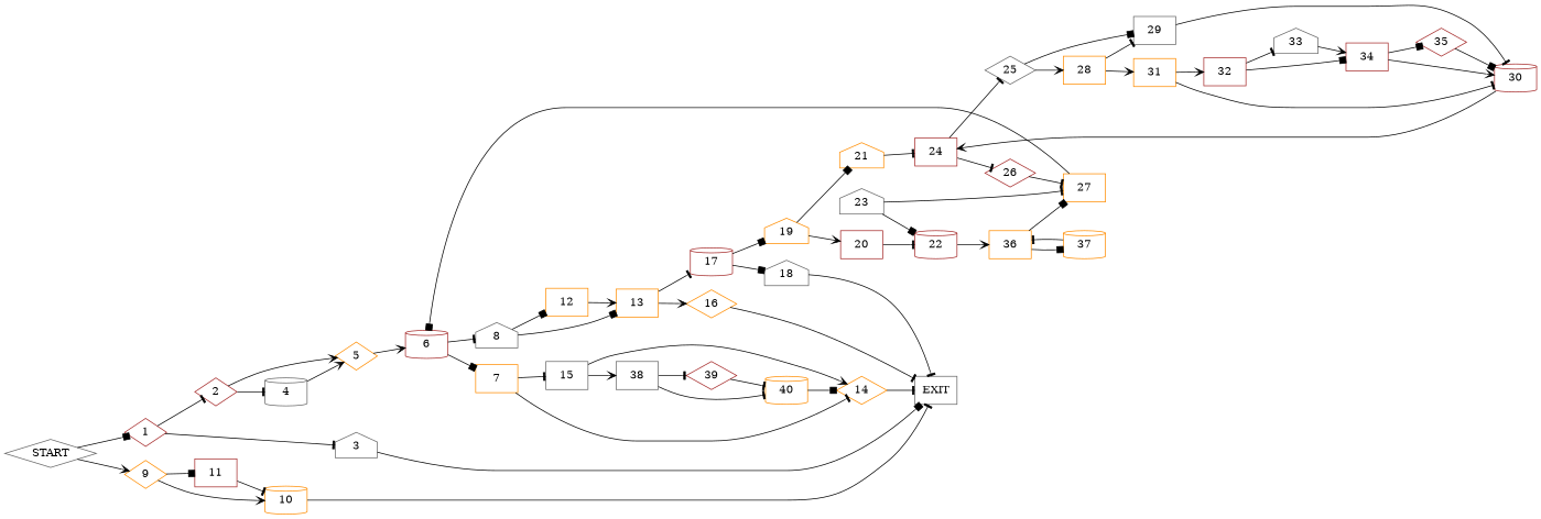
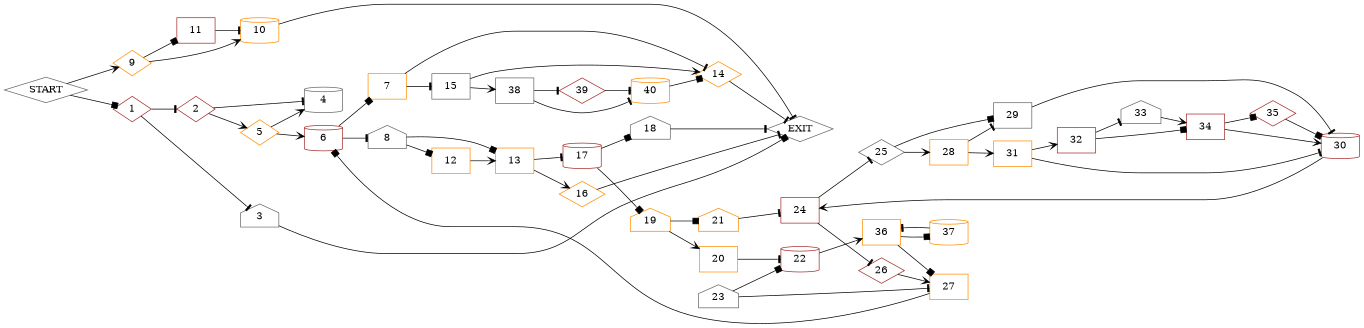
  digraph {
    rankdir=LR
    node [color=darkorange shape=box]
    edge [arrowhead=tee]
    n1 [color=gray40 label=START shape=diamond]
    1 [color=brown shape=diamond]
    9 [shape=diamond]
    2 [color=brown shape=diamond]
    3 [color=gray40 shape=house]
    10 [shape=cylinder]
    11 [color=brown]
-   n8 [color=gray40 label=EXIT]
+   n8 [color=gray40 label=EXIT shape=diamond]
    4 [color=gray40 shape=cylinder]
    5 [shape=diamond]
    6 [color=brown shape=cylinder]
    7
    8 [color=gray40 shape=house]
    14 [shape=diamond]
    15 [color=gray40]
    12
    13
    38 [color=gray40]
    16 [shape=diamond]
    17 [color=brown shape=cylinder]
    18 [color=gray40 shape=house]
    19 [shape=house]
    39 [color=brown shape=diamond]
    40 [shape=cylinder]
-   20 [color=brown]
+   20
    21 [shape=house]
    22 [color=brown shape=cylinder]
    24 [color=brown]
    36
    23 [color=gray40 shape=house]
    27
    25 [color=gray40 shape=diamond]
    26 [color=brown shape=diamond]
    37 [shape=cylinder]
    28
    29 [color=gray40]
    31
    30 [color=brown shape=cylinder]
    32 [color=brown]
    33 [color=gray40 shape=house]
    34 [color=brown]
    35 [color=brown shape=diamond]
    n1 -> 1 [arrowhead=box]
    n1 -> 9 [arrowhead=vee]
    1 -> 2
    1 -> 3
    9 -> 10 [arrowhead=vee]
    9 -> 11 [arrowhead=box]
    2 -> 4
    2 -> 5 [arrowhead=vee]
    3 -> n8 [arrowhead=box]
    10 -> n8
    11 -> 10
-   4 -> 5 [arrowhead=vee]
+   5 -> 4 [arrowhead=vee]
    5 -> 6 [arrowhead=vee]
    6 -> 7 [arrowhead=box]
    6 -> 8
    7 -> 14
    7 -> 15
    8 -> 12 [arrowhead=box]
    8 -> 13 [arrowhead=box]
    14 -> n8
    15 -> 14 [arrowhead=vee]
    15 -> 38 [arrowhead=vee]
    12 -> 13 [arrowhead=vee]
    13 -> 16 [arrowhead=vee]
    13 -> 17
    38 -> 39
    38 -> 40
    16 -> n8
    17 -> 18 [arrowhead=box]
    17 -> 19 [arrowhead=box]
    18 -> n8
    19 -> 20 [arrowhead=vee]
    19 -> 21 [arrowhead=box]
    39 -> 40
    40 -> 14 [arrowhead=box]
    20 -> 22
    21 -> 24
    22 -> 36 [arrowhead=vee]
    24 -> 25
    24 -> 26
    36 -> 27 [arrowhead=box]
    36 -> 37 [arrowhead=box]
    23 -> 22 [arrowhead=box]
    23 -> 27
    27 -> 6 [arrowhead=box]
    25 -> 28 [arrowhead=vee]
    25 -> 29 [arrowhead=box]
-   26 -> 27
+   26 -> 27 [arrowhead=vee]
    37 -> 36
    28 -> 29
    28 -> 31 [arrowhead=vee]
    29 -> 30
    31 -> 30
    31 -> 32 [arrowhead=vee]
    30 -> 24 [arrowhead=vee]
    32 -> 33
    32 -> 34 [arrowhead=box]
    33 -> 34 [arrowhead=vee]
    34 -> 30 [arrowhead=vee]
    34 -> 35 [arrowhead=box]
    35 -> 30 [arrowhead=box]
  }
